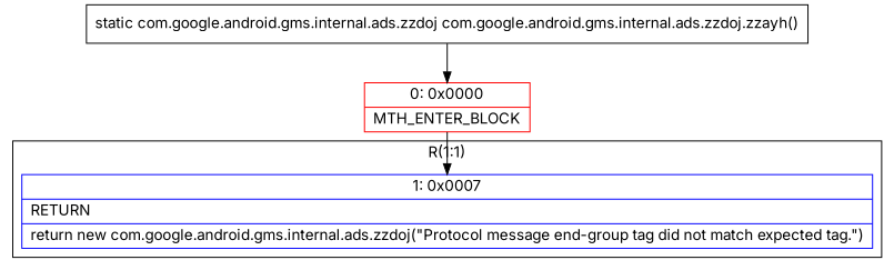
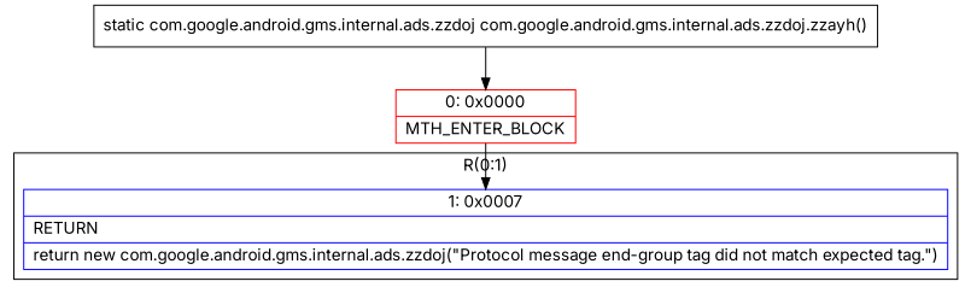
  digraph {
    fontname=Inter
    node [shape=record fontname=Inter]
    edge [fontname=Inter]
    n1 [color=blue label="{1\:\ 0x0007|RETURN\l|return new com.google.android.gms.internal.ads.zzdoj(\"Protocol message end\-group tag did not match expected tag.\")\l}"]
    n2 [color=red label="{0\:\ 0x0000|MTH_ENTER_BLOCK\l}"]
    n3 [label="{static com.google.android.gms.internal.ads.zzdoj com.google.android.gms.internal.ads.zzdoj.zzayh() }"]
    subgraph cluster_1 {
-     label="R(1:1)"
+     label="R(0:1)"
      n1
    }
    n2 -> n1
    n3 -> n2
  }
